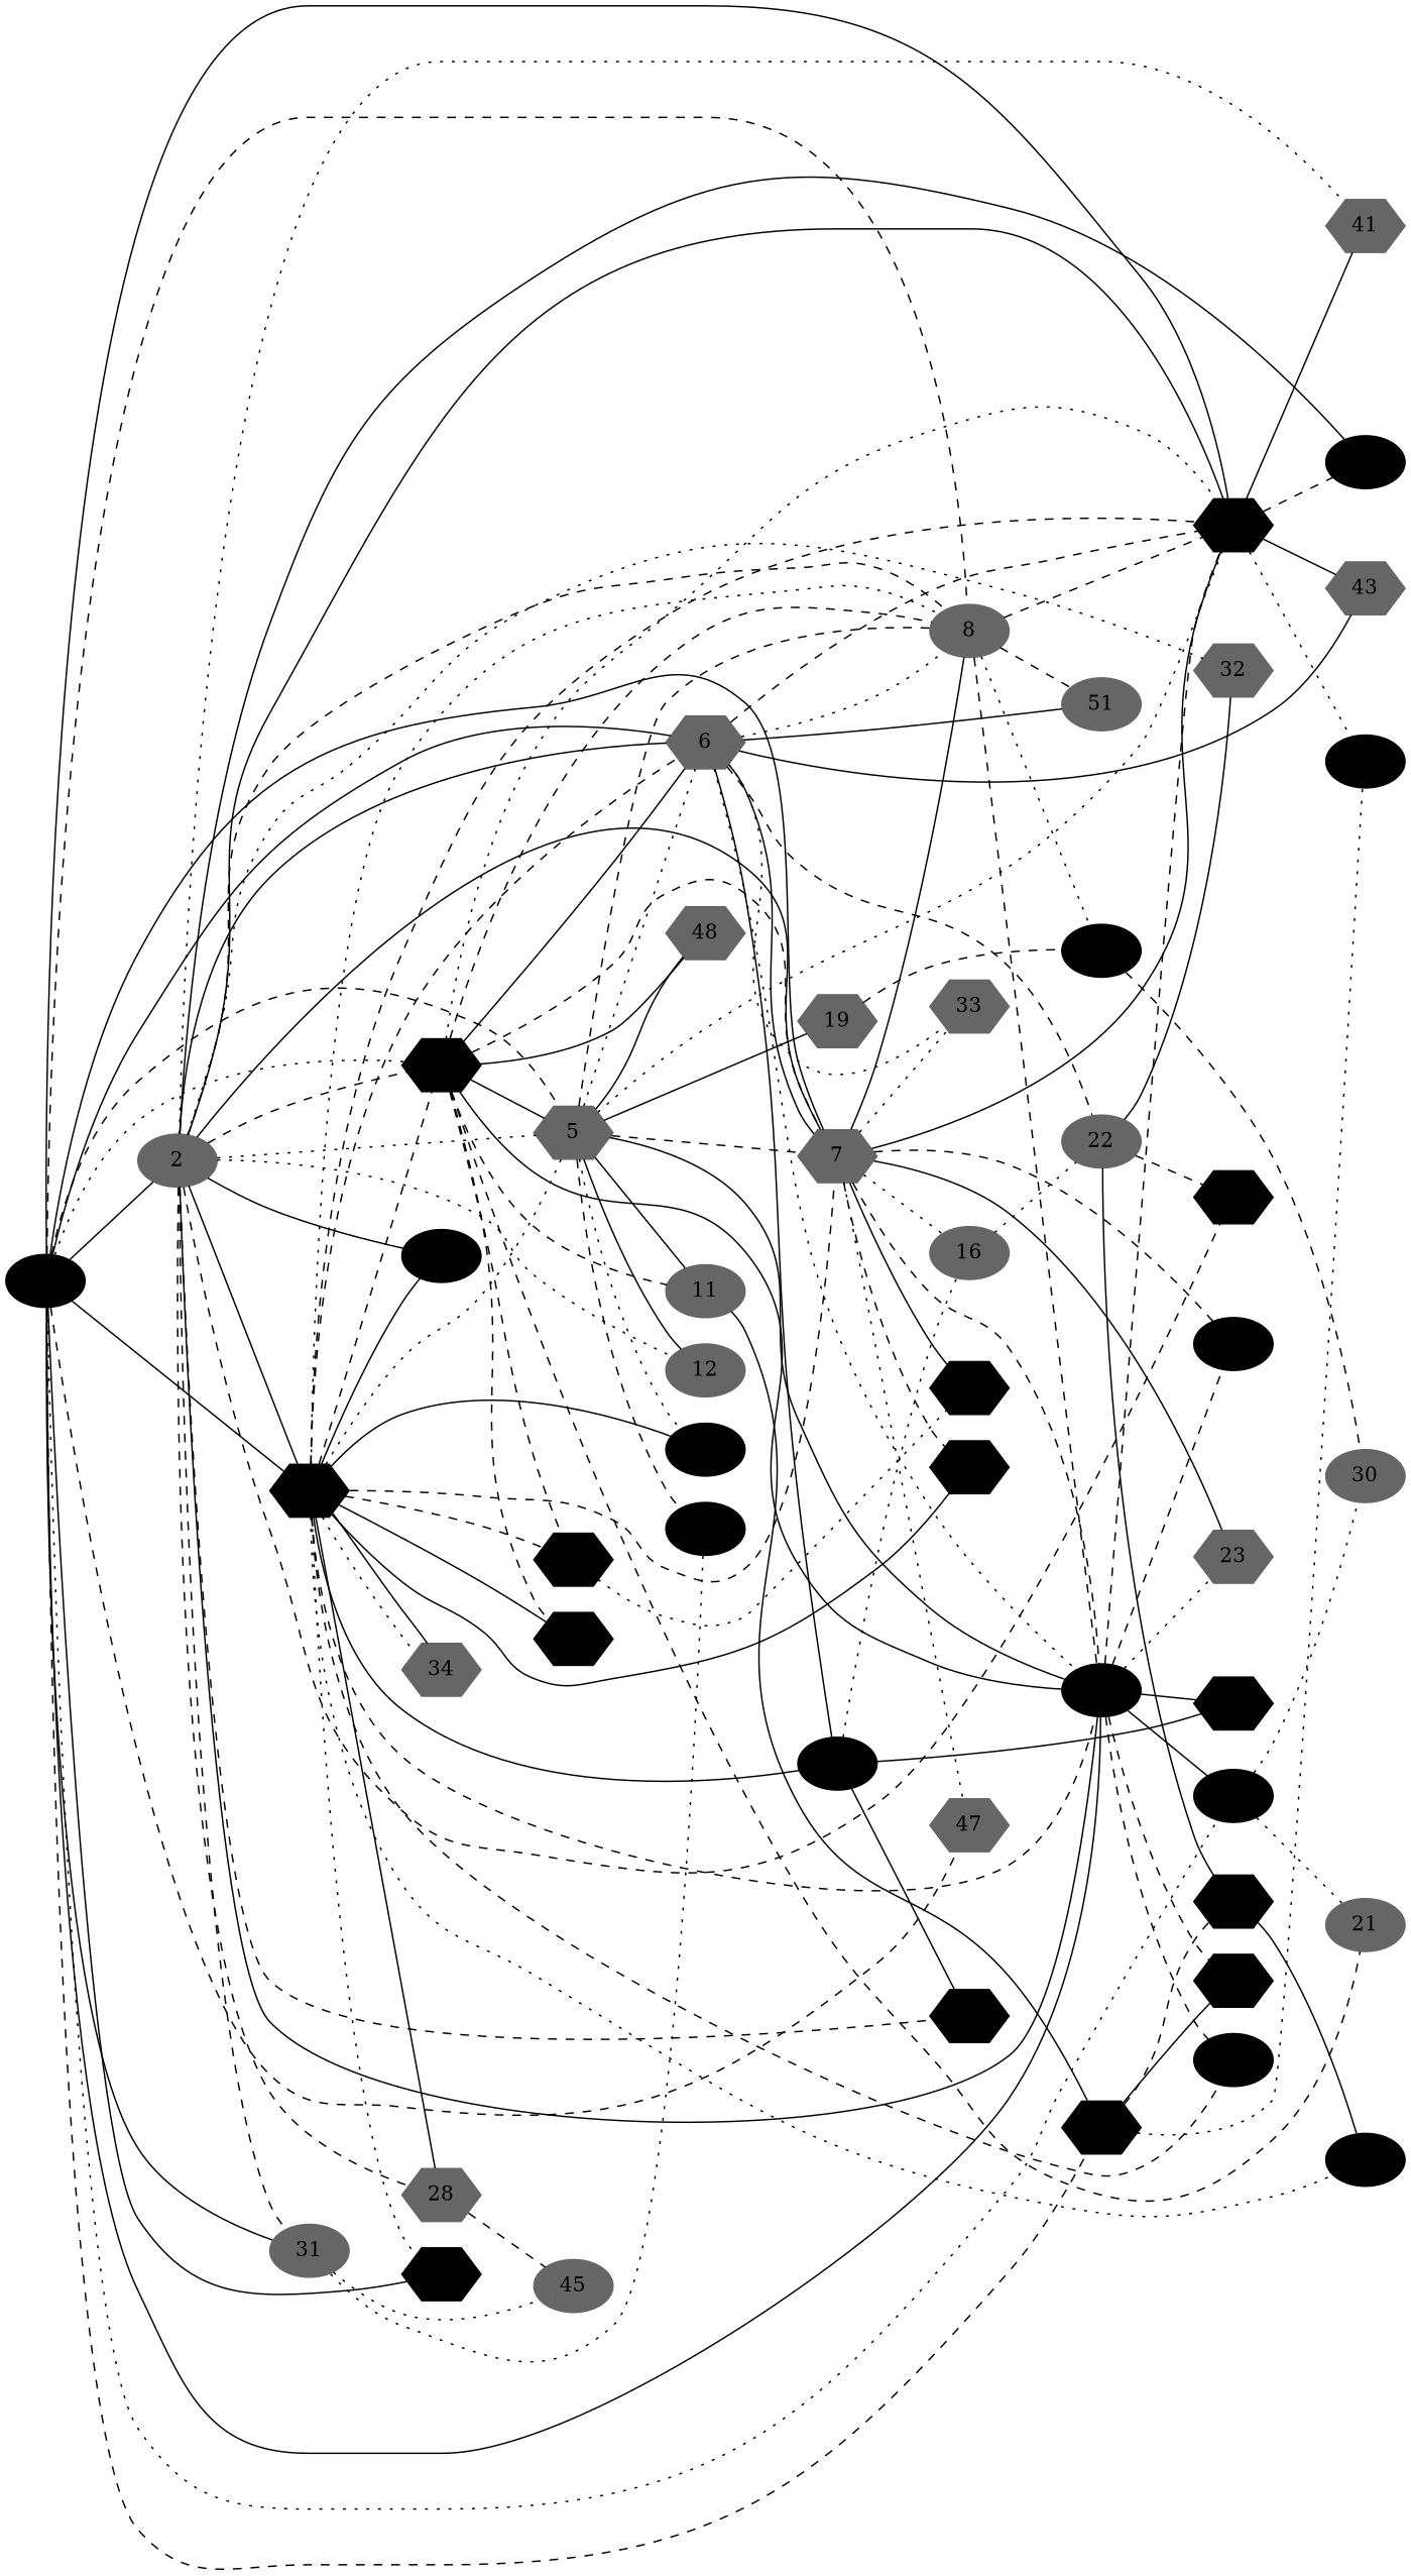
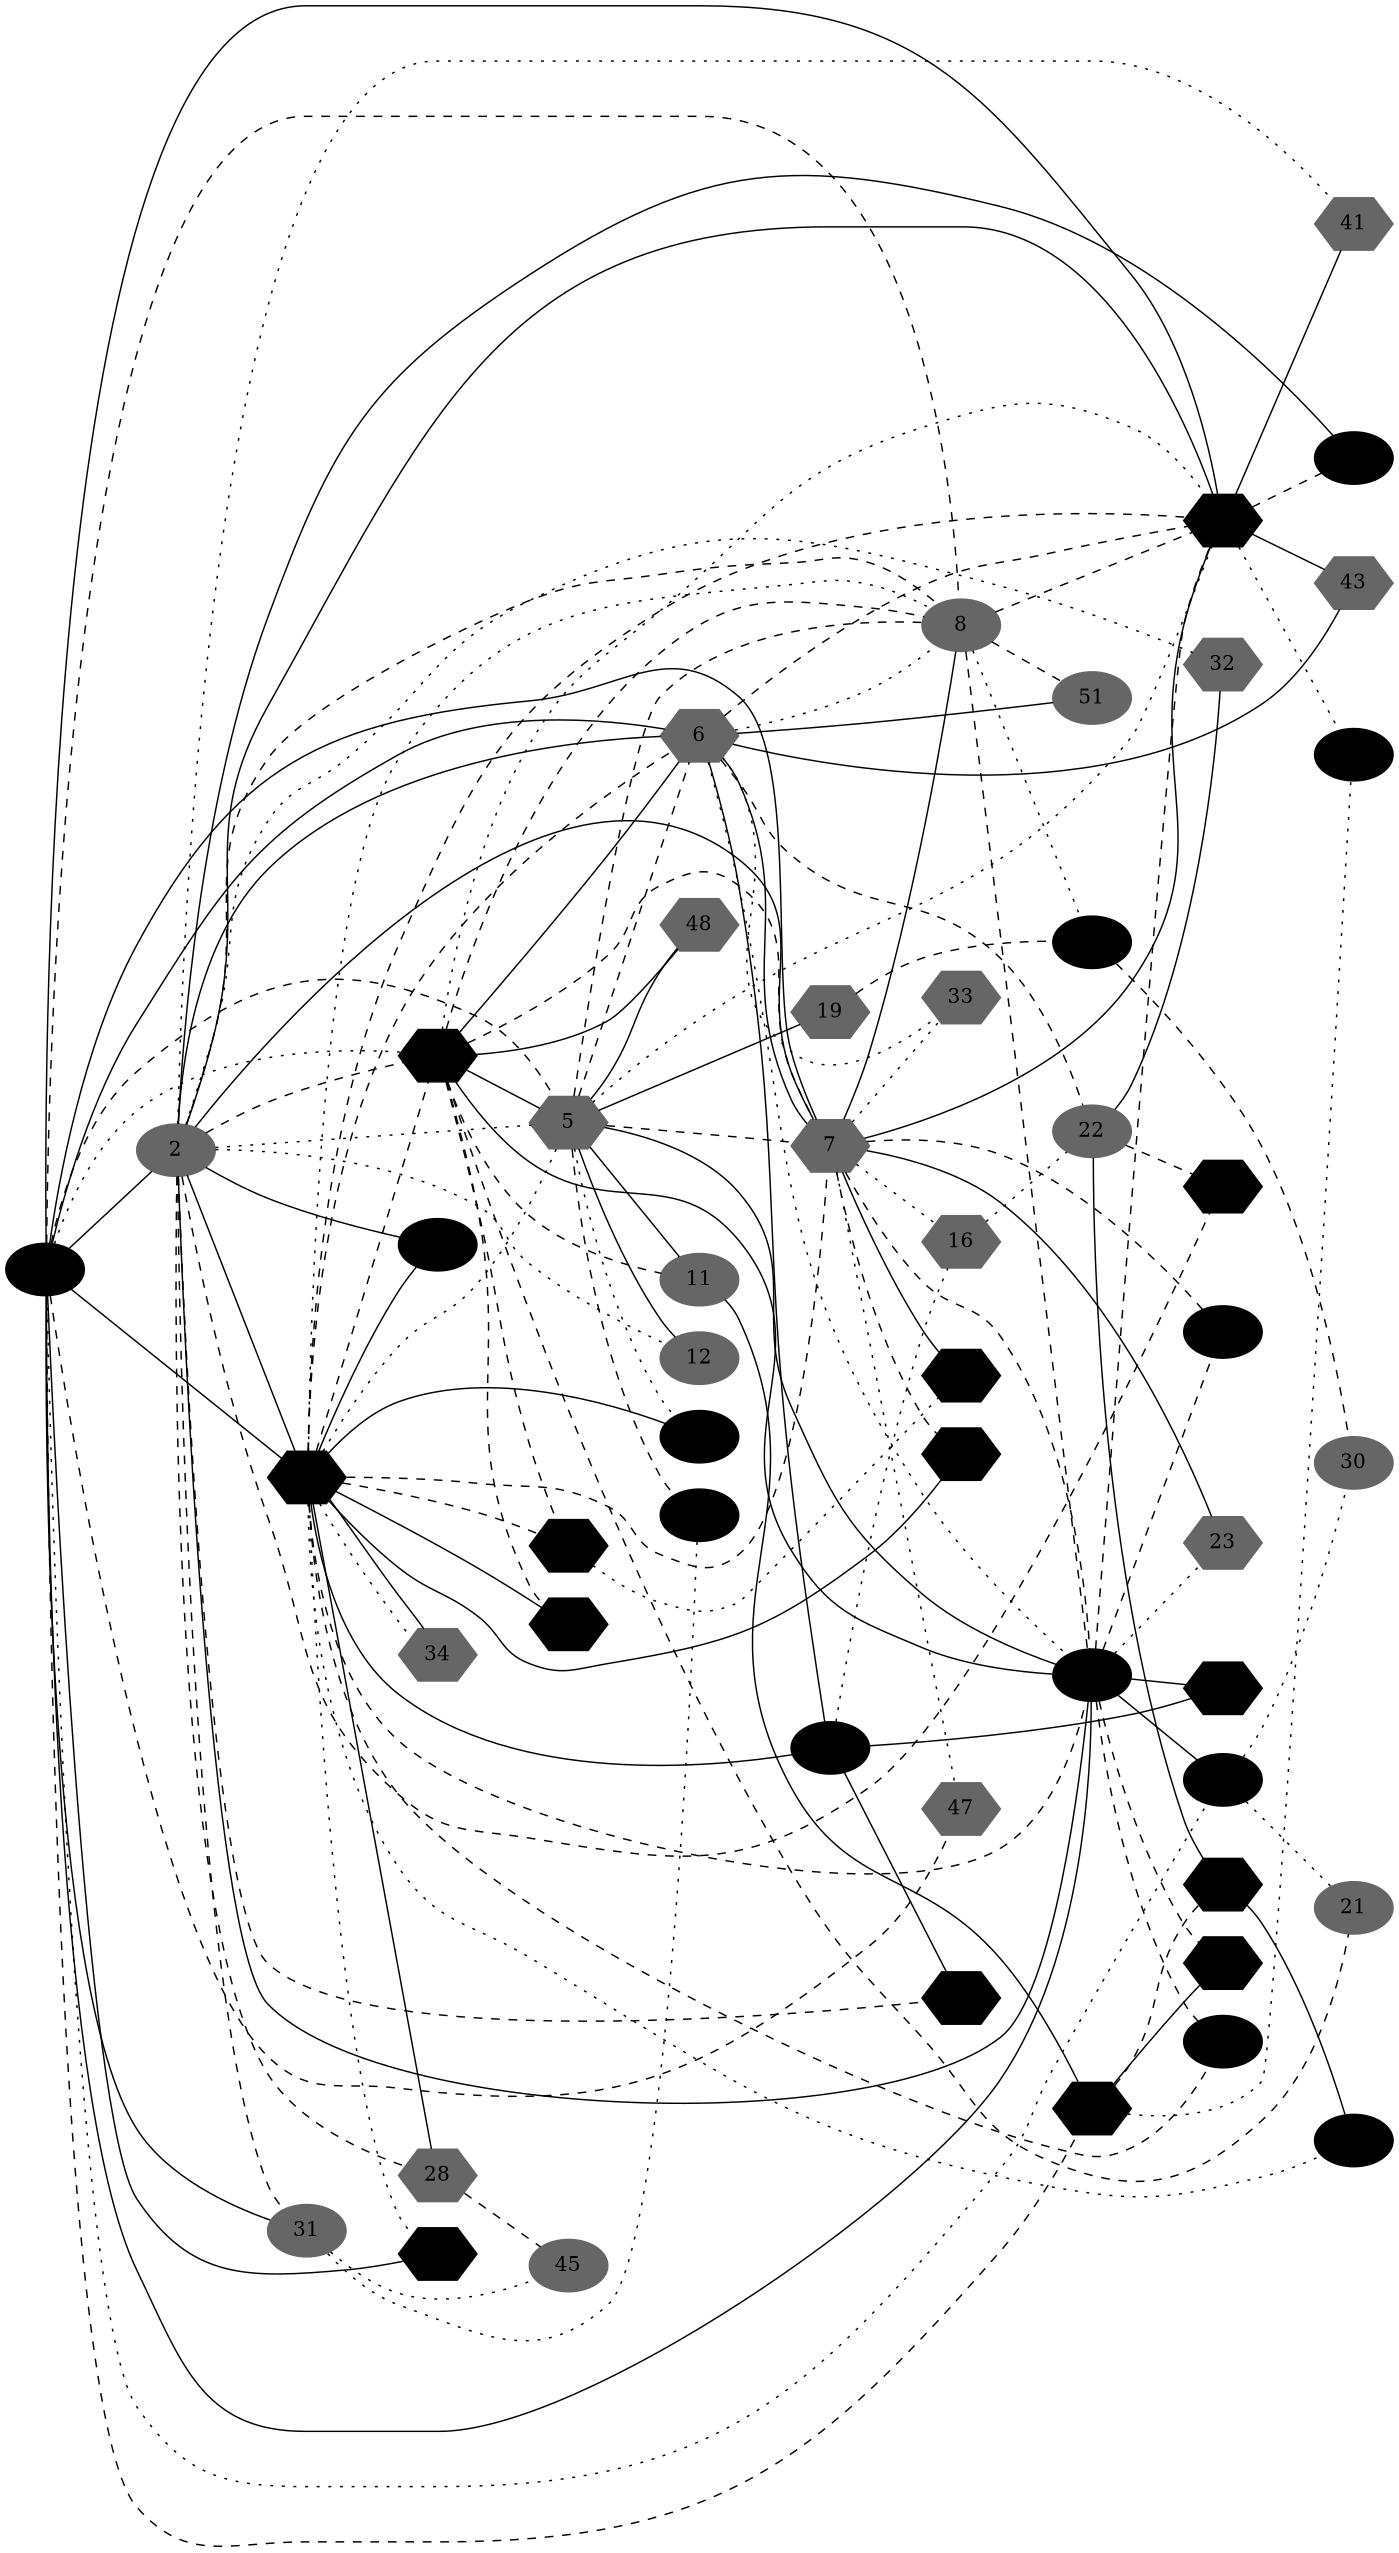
  graph {
    rankdir=LR
    node [color=black shape=hexagon style=filled]
    edge [style=solid]
    1 [shape=ellipse]
    2 [color=gray40 shape=ellipse]
    3
    4
    5 [color=gray40]
    6 [color=gray40]
    7 [color=gray40]
    8 [color=gray40 shape=ellipse]
    9 [shape=ellipse]
    10
    13 [shape=ellipse]
    14
    25
    31 [color=gray40 shape=ellipse]
    47 [color=gray40]
    12 [color=gray40 shape=ellipse]
    28 [color=gray40]
    32 [color=gray40]
    38
    41 [color=gray40]
    42 [shape=ellipse]
    44 [shape=ellipse]
    46
    15 [shape=ellipse]
    17 [shape=ellipse]
    24 [shape=ellipse]
    29
    34 [color=gray40]
    36
    39 [shape=ellipse]
    52
    11 [color=gray40 shape=ellipse]
    21 [color=gray40 shape=ellipse]
    48 [color=gray40]
    19 [color=gray40]
    50 [shape=ellipse]
    22 [color=gray40 shape=ellipse]
    33 [color=gray40]
    43 [color=gray40]
    51 [color=gray40 shape=ellipse]
-   16 [color=gray40 shape=ellipse]
+   16 [color=gray40]
    23 [color=gray40]
    35
    40 [shape=ellipse]
    20 [shape=ellipse]
    18
    37
    49 [shape=ellipse]
    30 [color=gray40 shape=ellipse]
    26
    45 [color=gray40 shape=ellipse]
    1 -- 2
    1 -- 3
    1 -- 4 [style=dotted]
    1 -- 5 [style=dashed]
    1 -- 6
    1 -- 7
    1 -- 8 [style=dashed]
    1 -- 9
    1 -- 10
    1 -- 13 [style=dotted]
    1 -- 14 [style=dashed]
    1 -- 25
    1 -- 31
    1 -- 47 [style=dashed]
    2 -- 3
    2 -- 4 [style=dashed]
    2 -- 5 [style=dotted]
    2 -- 6
    2 -- 7
    2 -- 8 [style=dashed]
    2 -- 9
    2 -- 10
    2 -- 31 [style=dashed]
    2 -- 12 [style=dotted]
    2 -- 28 [style=dashed]
    2 -- 32 [style=dotted]
    2 -- 38 [style=dashed]
    2 -- 41 [style=dotted]
    2 -- 42
    2 -- 44
    2 -- 46 [style=dashed]
    3 -- 4 [style=dashed]
    3 -- 5 [style=dotted]
    3 -- 6 [style=dashed]
    3 -- 7 [style=dashed]
    3 -- 8 [style=dotted]
    3 -- 9 [style=dashed]
    3 -- 10 [style=dashed]
    3 -- 25 [style=dotted]
    3 -- 28
    3 -- 44
    3 -- 15
    3 -- 17 [style=dashed]
    3 -- 24
    3 -- 29 [style=dashed]
    3 -- 34 [style=dotted]
    3 -- 34
    3 -- 36
    3 -- 39 [style=dotted]
    3 -- 52
    4 -- 5
    4 -- 6
    4 -- 7 [style=dashed]
    4 -- 8 [style=dashed]
    4 -- 9
    4 -- 10 [style=dotted]
    4 -- 29 [style=dashed]
    4 -- 52 [style=dashed]
    4 -- 11 [style=dashed]
    4 -- 21 [style=dashed]
    4 -- 48
-   5 -- 6 [style=dotted]
+   5 -- 6 [style=dashed]
    5 -- 7 [style=dashed]
    5 -- 8 [style=dashed]
    5 -- 9
    5 -- 10 [style=dotted]
    5 -- 12
    5 -- 24 [style=dotted]
    5 -- 11
    5 -- 48
    5 -- 19
    5 -- 50 [style=dashed]
    6 -- 7
    6 -- 8 [style=dotted]
    6 -- 9 [style=dotted]
    6 -- 10 [style=dashed]
    6 -- 15
    6 -- 22 [style=dashed]
    6 -- 33 [style=dotted]
    6 -- 43
    6 -- 51
    7 -- 8
    7 -- 9 [style=dashed]
    7 -- 10
    7 -- 47 [style=dotted]
    7 -- 36 [style=dashed]
    7 -- 33 [style=dotted]
    7 -- 16 [style=dotted]
    7 -- 23
    7 -- 35
    7 -- 40 [style=dashed]
    8 -- 9 [style=dashed]
    8 -- 10 [style=dashed]
    8 -- 51 [style=dashed]
    8 -- 20 [style=dotted]
    9 -- 10 [style=dashed]
    9 -- 13
    9 -- 17 [style=dashed]
    9 -- 23 [style=dotted]
    9 -- 40 [style=dashed]
    9 -- 18 [style=dashed]
    9 -- 37
    10 -- 41
    10 -- 42 [style=dashed]
    10 -- 43
    10 -- 49 [style=dotted]
    13 -- 21 [style=dotted]
    13 -- 30 [style=dotted]
    14 -- 18
    14 -- 49 [style=dotted]
    14 -- 26 [style=dashed]
    31 -- 50 [style=dotted]
    31 -- 45 [style=dotted]
    28 -- 45 [style=dashed]
    15 -- 46
    15 -- 16 [style=dotted]
    15 -- 37
    29 -- 35 [style=dotted]
    11 -- 14
    19 -- 20 [style=dashed]
    22 -- 32
    22 -- 38 [style=dashed]
    22 -- 26
    16 -- 22 [style=dotted]
    20 -- 30 [style=dashed]
    26 -- 39
  }
